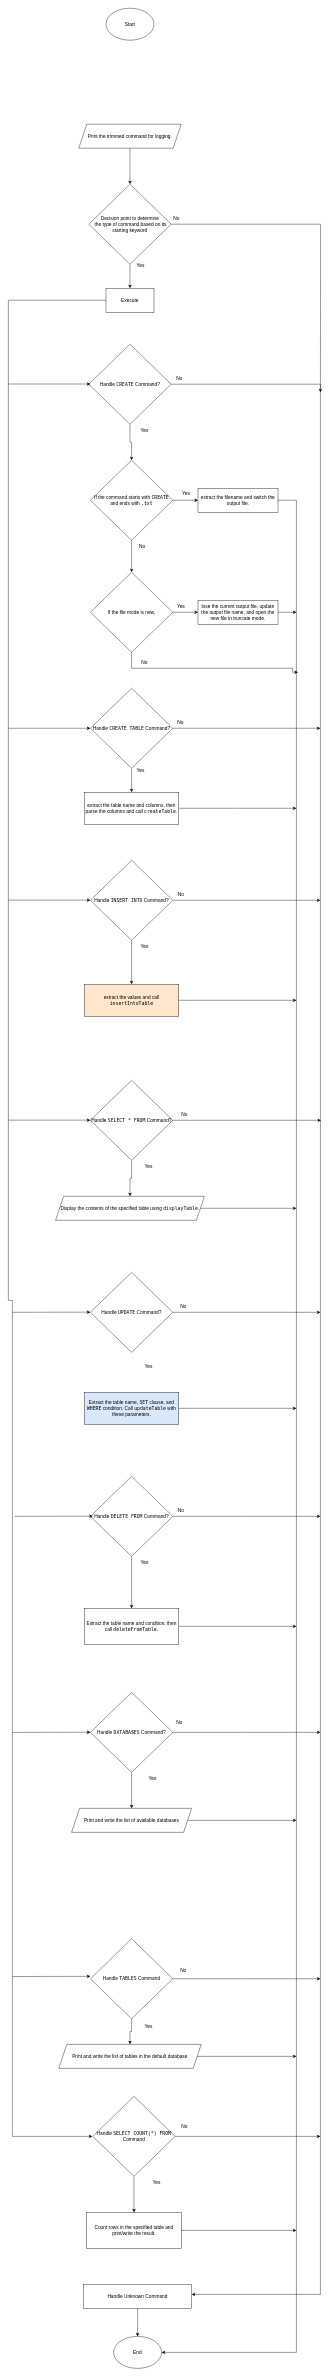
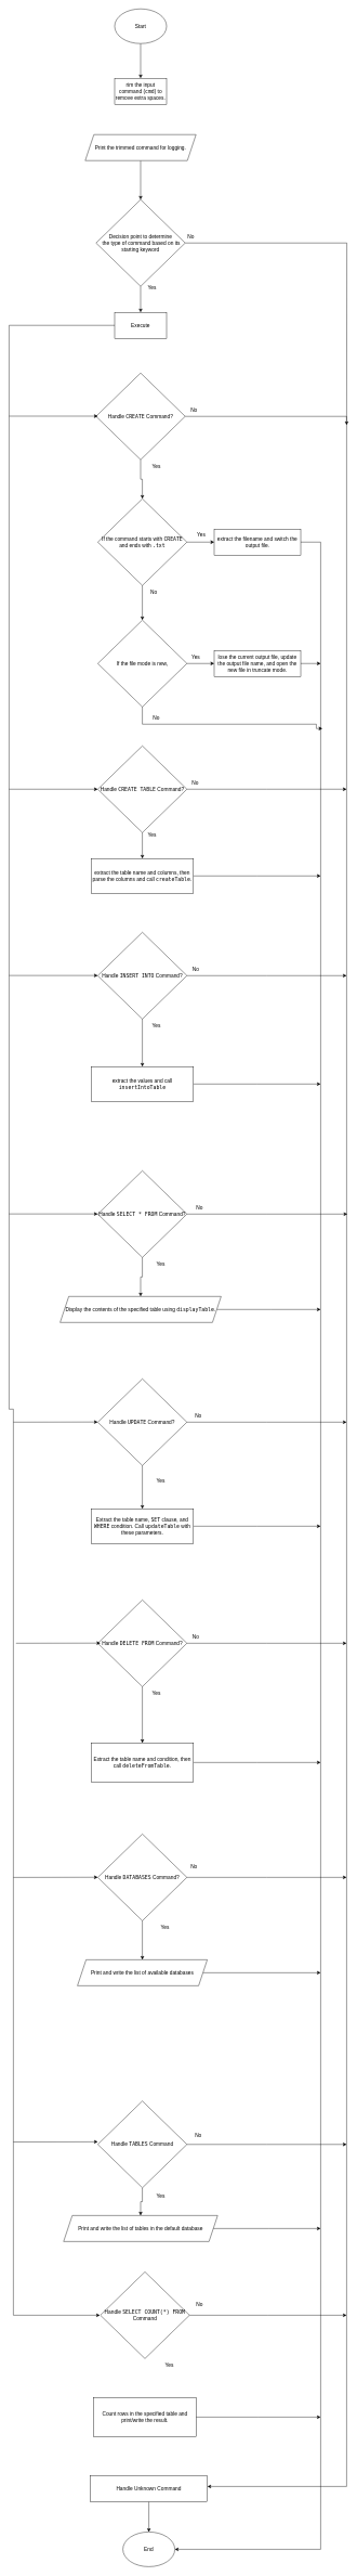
  <mxCell id="0" />
  <mxCell id="1" parent="0" />
+ <mxCell id="2" value="" style="edgeStyle=orthogonalEdgeStyle;rounded=0;orthogonalLoop=1;jettySize=auto;html=1;" edge="1" parent="1" source="3" target="4"><mxGeometry relative="1" as="geometry" /></mxCell>
  <mxCell id="3" value="Start" style="ellipse;whiteSpace=wrap;html=1;" vertex="1" parent="1"><mxGeometry x="264" y="20" width="120" height="80" as="geometry" /></mxCell>
+ <mxCell id="4" value="rim the input command (&lt;code&gt;cmd&lt;/code&gt;) to remove extra spaces." style="rounded=0;whiteSpace=wrap;html=1;" vertex="1" parent="1"><mxGeometry x="264" y="180" width="120" height="60" as="geometry" /></mxCell>
  <mxCell id="5" value="" style="edgeStyle=orthogonalEdgeStyle;rounded=0;orthogonalLoop=1;jettySize=auto;html=1;" edge="1" parent="1" source="6" target="9"><mxGeometry relative="1" as="geometry" /></mxCell>
  <mxCell id="6" value="Print the trimmed command for logging." style="shape=parallelogram;perimeter=parallelogramPerimeter;whiteSpace=wrap;html=1;fixedSize=1;" vertex="1" parent="1"><mxGeometry x="196" y="310" width="256" height="60" as="geometry" /></mxCell>
  <mxCell id="7" value="" style="edgeStyle=orthogonalEdgeStyle;rounded=0;orthogonalLoop=1;jettySize=auto;html=1;" edge="1" parent="1" source="9" target="11"><mxGeometry relative="1" as="geometry" /></mxCell>
  <mxCell id="8" style="edgeStyle=orthogonalEdgeStyle;rounded=0;orthogonalLoop=1;jettySize=auto;html=1;" edge="1" parent="1" source="9"><mxGeometry relative="1" as="geometry"><mxPoint x="800" y="980" as="targetPoint" /></mxGeometry></mxCell>
  <mxCell id="9" value="Decision point to determine&lt;div&gt;&amp;nbsp;the type of command based on its starting keyword&lt;/div&gt;" style="rhombus;whiteSpace=wrap;html=1;" vertex="1" parent="1"><mxGeometry x="221" y="460" width="206" height="200" as="geometry" /></mxCell>
  <mxCell id="10" value="" style="edgeStyle=orthogonalEdgeStyle;rounded=0;orthogonalLoop=1;jettySize=auto;html=1;exitX=0;exitY=0.5;exitDx=0;exitDy=0;" edge="1" parent="1" source="11"><mxGeometry relative="1" as="geometry"><mxPoint x="286.003" y="790" as="sourcePoint" /><mxPoint x="230" y="5340" as="targetPoint" /><Array as="points"><mxPoint x="20" y="750" /><mxPoint x="20" y="3250" /><mxPoint x="30" y="3250" /><mxPoint x="30" y="5340" /></Array></mxGeometry></mxCell>
  <mxCell id="11" value="Execute" style="rounded=0;whiteSpace=wrap;html=1;" vertex="1" parent="1"><mxGeometry x="264" y="720" width="120" height="60" as="geometry" /></mxCell>
  <mxCell id="12" value="" style="edgeStyle=orthogonalEdgeStyle;rounded=0;orthogonalLoop=1;jettySize=auto;html=1;" edge="1" parent="1" source="14" target="51"><mxGeometry relative="1" as="geometry" /></mxCell>
  <mxCell id="13" style="edgeStyle=orthogonalEdgeStyle;rounded=0;orthogonalLoop=1;jettySize=auto;html=1;exitX=1;exitY=0.5;exitDx=0;exitDy=0;entryX=1.001;entryY=0.417;entryDx=0;entryDy=0;entryPerimeter=0;" edge="1" parent="1" source="14" target="69"><mxGeometry relative="1" as="geometry"><Array as="points"><mxPoint x="800" y="960" /><mxPoint x="800" y="5735" /></Array></mxGeometry></mxCell>
  <mxCell id="14" value="Handle &lt;code&gt;CREATE&lt;/code&gt; Command?" style="rhombus;whiteSpace=wrap;html=1;" vertex="1" parent="1"><mxGeometry x="221" y="860" width="206" height="200" as="geometry" /></mxCell>
  <mxCell id="15" value="" style="edgeStyle=orthogonalEdgeStyle;rounded=0;orthogonalLoop=1;jettySize=auto;html=1;" edge="1" parent="1" source="17" target="19"><mxGeometry relative="1" as="geometry" /></mxCell>
  <mxCell id="16" style="edgeStyle=orthogonalEdgeStyle;rounded=0;orthogonalLoop=1;jettySize=auto;html=1;" edge="1" parent="1" source="17"><mxGeometry relative="1" as="geometry"><mxPoint x="800" y="1820" as="targetPoint" /></mxGeometry></mxCell>
  <mxCell id="17" value="Handle &lt;code&gt;CREATE TABLE&lt;/code&gt; Command?" style="rhombus;whiteSpace=wrap;html=1;" vertex="1" parent="1"><mxGeometry x="225" y="1720" width="206" height="200" as="geometry" /></mxCell>
  <mxCell id="18" style="edgeStyle=orthogonalEdgeStyle;rounded=0;orthogonalLoop=1;jettySize=auto;html=1;" edge="1" parent="1" source="19"><mxGeometry relative="1" as="geometry"><mxPoint x="740" y="2020" as="targetPoint" /></mxGeometry></mxCell>
  <mxCell id="19" value="extract the table name and columns, then parse the columns and call &lt;code&gt;createTable&lt;/code&gt;." style="rounded=0;whiteSpace=wrap;html=1;" vertex="1" parent="1"><mxGeometry x="210" y="1980" width="236" height="80" as="geometry" /></mxCell>
  <mxCell id="20" value="" style="edgeStyle=orthogonalEdgeStyle;rounded=0;orthogonalLoop=1;jettySize=auto;html=1;" edge="1" parent="1" source="22" target="24"><mxGeometry relative="1" as="geometry" /></mxCell>
  <mxCell id="21" style="edgeStyle=orthogonalEdgeStyle;rounded=0;orthogonalLoop=1;jettySize=auto;html=1;" edge="1" parent="1" source="22"><mxGeometry relative="1" as="geometry"><mxPoint x="800" y="2250" as="targetPoint" /></mxGeometry></mxCell>
  <mxCell id="22" value="Handle &lt;code&gt;INSERT INTO&lt;/code&gt; Command?" style="rhombus;whiteSpace=wrap;html=1;" vertex="1" parent="1"><mxGeometry x="225" y="2150" width="206" height="200" as="geometry" /></mxCell>
  <mxCell id="23" style="edgeStyle=orthogonalEdgeStyle;rounded=0;orthogonalLoop=1;jettySize=auto;html=1;" edge="1" parent="1" source="24"><mxGeometry relative="1" as="geometry"><mxPoint x="740" y="2500" as="targetPoint" /></mxGeometry></mxCell>
- <mxCell id="24" value="extract the values and call &lt;code&gt;insertIntoTable&lt;/code&gt;" style="rounded=0;whiteSpace=wrap;html=1;fillColor=#ffe6cc;" vertex="1" parent="1"><mxGeometry x="210" y="2460" width="236" height="80" as="geometry" /></mxCell>
+ <mxCell id="24" value="extract the values and call &lt;code&gt;insertIntoTable&lt;/code&gt;" style="rounded=0;whiteSpace=wrap;html=1;" vertex="1" parent="1"><mxGeometry x="210" y="2460" width="236" height="80" as="geometry" /></mxCell>
  <mxCell id="25" value="" style="edgeStyle=orthogonalEdgeStyle;rounded=0;orthogonalLoop=1;jettySize=auto;html=1;" edge="1" parent="1" source="27" target="65"><mxGeometry relative="1" as="geometry" /></mxCell>
  <mxCell id="26" style="edgeStyle=orthogonalEdgeStyle;rounded=0;orthogonalLoop=1;jettySize=auto;html=1;" edge="1" parent="1" source="27"><mxGeometry relative="1" as="geometry"><mxPoint x="801.667" y="2800" as="targetPoint" /></mxGeometry></mxCell>
  <mxCell id="27" value="&lt;div&gt;Handle &lt;code&gt;SELECT * FROM&lt;/code&gt; Command?&lt;/div&gt;" style="rhombus;whiteSpace=wrap;html=1;" vertex="1" parent="1"><mxGeometry x="225" y="2700" width="206" height="200" as="geometry" /></mxCell>
+ <mxCell id="28" value="" style="edgeStyle=orthogonalEdgeStyle;rounded=0;orthogonalLoop=1;jettySize=auto;html=1;" edge="1" parent="1" source="30" target="32"><mxGeometry relative="1" as="geometry" /></mxCell>
  <mxCell id="29" style="edgeStyle=orthogonalEdgeStyle;rounded=0;orthogonalLoop=1;jettySize=auto;html=1;" edge="1" parent="1" source="30"><mxGeometry relative="1" as="geometry"><mxPoint x="800" y="3280" as="targetPoint" /></mxGeometry></mxCell>
  <mxCell id="30" value="Handle &lt;code&gt;UPDATE&lt;/code&gt; Command?" style="rhombus;whiteSpace=wrap;html=1;" vertex="1" parent="1"><mxGeometry x="225" y="3180" width="206" height="200" as="geometry" /></mxCell>
  <mxCell id="31" style="edgeStyle=orthogonalEdgeStyle;rounded=0;orthogonalLoop=1;jettySize=auto;html=1;" edge="1" parent="1" source="32"><mxGeometry relative="1" as="geometry"><mxPoint x="740" y="3520" as="targetPoint" /></mxGeometry></mxCell>
- <mxCell id="32" value="Extract the table name, &lt;code&gt;SET&lt;/code&gt; clause, and &lt;code&gt;WHERE&lt;/code&gt; condition. Call &lt;code&gt;updateTable&lt;/code&gt; with these parameters." style="rounded=0;whiteSpace=wrap;html=1;fillColor=#dae8fc;" vertex="1" parent="1"><mxGeometry x="210" y="3480" width="236" height="80" as="geometry" /></mxCell>
+ <mxCell id="32" value="Extract the table name, &lt;code&gt;SET&lt;/code&gt; clause, and &lt;code&gt;WHERE&lt;/code&gt; condition. Call &lt;code&gt;updateTable&lt;/code&gt; with these parameters." style="rounded=0;whiteSpace=wrap;html=1;" vertex="1" parent="1"><mxGeometry x="210" y="3480" width="236" height="80" as="geometry" /></mxCell>
  <mxCell id="33" style="edgeStyle=orthogonalEdgeStyle;rounded=0;orthogonalLoop=1;jettySize=auto;html=1;entryX=0.5;entryY=0;entryDx=0;entryDy=0;" edge="1" parent="1" source="35" target="37"><mxGeometry relative="1" as="geometry" /></mxCell>
  <mxCell id="34" style="edgeStyle=orthogonalEdgeStyle;rounded=0;orthogonalLoop=1;jettySize=auto;html=1;" edge="1" parent="1" source="35"><mxGeometry relative="1" as="geometry"><mxPoint x="800" y="3790" as="targetPoint" /></mxGeometry></mxCell>
  <mxCell id="35" value="Handle &lt;code&gt;DELETE FROM&lt;/code&gt; Command?" style="rhombus;whiteSpace=wrap;html=1;" vertex="1" parent="1"><mxGeometry x="225" y="3690" width="206" height="200" as="geometry" /></mxCell>
  <mxCell id="36" style="edgeStyle=orthogonalEdgeStyle;rounded=0;orthogonalLoop=1;jettySize=auto;html=1;" edge="1" parent="1" source="37"><mxGeometry relative="1" as="geometry"><mxPoint x="740" y="4065" as="targetPoint" /></mxGeometry></mxCell>
  <mxCell id="37" value="Extract the table name and condition, then call &lt;code&gt;deleteFromTable&lt;/code&gt;." style="rounded=0;whiteSpace=wrap;html=1;" vertex="1" parent="1"><mxGeometry x="210" y="4020" width="236" height="90" as="geometry" /></mxCell>
  <mxCell id="38" value="" style="edgeStyle=orthogonalEdgeStyle;rounded=0;orthogonalLoop=1;jettySize=auto;html=1;" edge="1" parent="1" source="40" target="63"><mxGeometry relative="1" as="geometry" /></mxCell>
  <mxCell id="39" style="edgeStyle=orthogonalEdgeStyle;rounded=0;orthogonalLoop=1;jettySize=auto;html=1;" edge="1" parent="1" source="40"><mxGeometry relative="1" as="geometry"><mxPoint x="800" y="4330" as="targetPoint" /></mxGeometry></mxCell>
  <mxCell id="40" value="Handle &lt;code&gt;DATABASES&lt;/code&gt; Command?" style="rhombus;whiteSpace=wrap;html=1;" vertex="1" parent="1"><mxGeometry x="225" y="4230" width="206" height="200" as="geometry" /></mxCell>
  <mxCell id="41" value="" style="edgeStyle=orthogonalEdgeStyle;rounded=0;orthogonalLoop=1;jettySize=auto;html=1;" edge="1" parent="1" source="43" target="67"><mxGeometry relative="1" as="geometry" /></mxCell>
  <mxCell id="42" style="edgeStyle=orthogonalEdgeStyle;rounded=0;orthogonalLoop=1;jettySize=auto;html=1;" edge="1" parent="1" source="43"><mxGeometry relative="1" as="geometry"><mxPoint x="800" y="4946" as="targetPoint" /></mxGeometry></mxCell>
  <mxCell id="43" value="Handle &lt;code&gt;TABLES&lt;/code&gt; Command" style="rhombus;whiteSpace=wrap;html=1;" vertex="1" parent="1"><mxGeometry x="225" y="4846" width="206" height="200" as="geometry" /></mxCell>
- <mxCell id="44" value="" style="edgeStyle=orthogonalEdgeStyle;rounded=0;orthogonalLoop=1;jettySize=auto;html=1;" edge="1" parent="1" source="46" target="48"><mxGeometry relative="1" as="geometry" /></mxCell>
  <mxCell id="45" style="edgeStyle=orthogonalEdgeStyle;rounded=0;orthogonalLoop=1;jettySize=auto;html=1;" edge="1" parent="1" source="46"><mxGeometry relative="1" as="geometry"><mxPoint x="800" y="5340" as="targetPoint" /></mxGeometry></mxCell>
  <mxCell id="46" value="Handle &lt;code&gt;SELECT COUNT(*) FROM&lt;/code&gt; Command" style="rhombus;whiteSpace=wrap;html=1;" vertex="1" parent="1"><mxGeometry x="231" y="5240" width="206" height="200" as="geometry" /></mxCell>
  <mxCell id="47" style="edgeStyle=orthogonalEdgeStyle;rounded=0;orthogonalLoop=1;jettySize=auto;html=1;" edge="1" parent="1" source="48"><mxGeometry relative="1" as="geometry"><mxPoint x="740" y="5575" as="targetPoint" /></mxGeometry></mxCell>
  <mxCell id="48" value="Count rows in the specified table and print/write the result." style="rounded=0;whiteSpace=wrap;html=1;" vertex="1" parent="1"><mxGeometry x="216" y="5530" width="236" height="90" as="geometry" /></mxCell>
  <mxCell id="49" value="" style="edgeStyle=orthogonalEdgeStyle;rounded=0;orthogonalLoop=1;jettySize=auto;html=1;" edge="1" parent="1" source="51" target="53"><mxGeometry relative="1" as="geometry" /></mxCell>
  <mxCell id="50" value="" style="edgeStyle=orthogonalEdgeStyle;rounded=0;orthogonalLoop=1;jettySize=auto;html=1;" edge="1" parent="1" source="51" target="56"><mxGeometry relative="1" as="geometry" /></mxCell>
  <mxCell id="51" value="If the command starts with &lt;code&gt;CREATE&lt;/code&gt; and ends with &lt;code&gt;.txt&lt;/code&gt;" style="rhombus;whiteSpace=wrap;html=1;" vertex="1" parent="1"><mxGeometry x="225" y="1150" width="206" height="200" as="geometry" /></mxCell>
  <mxCell id="52" style="edgeStyle=orthogonalEdgeStyle;rounded=0;orthogonalLoop=1;jettySize=auto;html=1;entryX=1;entryY=0.5;entryDx=0;entryDy=0;" edge="1" parent="1" source="53" target="78"><mxGeometry relative="1" as="geometry"><Array as="points"><mxPoint x="740" y="1250" /><mxPoint x="740" y="5880" /></Array></mxGeometry></mxCell>
  <mxCell id="53" value="extract the filename and switch the output file." style="rounded=0;whiteSpace=wrap;html=1;" vertex="1" parent="1"><mxGeometry x="494" y="1220" width="200" height="60" as="geometry" /></mxCell>
  <mxCell id="54" value="" style="edgeStyle=orthogonalEdgeStyle;rounded=0;orthogonalLoop=1;jettySize=auto;html=1;" edge="1" parent="1" source="56" target="58"><mxGeometry relative="1" as="geometry" /></mxCell>
  <mxCell id="55" style="edgeStyle=orthogonalEdgeStyle;rounded=0;orthogonalLoop=1;jettySize=auto;html=1;" edge="1" parent="1" source="56"><mxGeometry relative="1" as="geometry"><mxPoint x="744" y="1680" as="targetPoint" /><Array as="points"><mxPoint x="328" y="1670" /><mxPoint x="730" y="1670" /><mxPoint x="730" y="1680" /></Array></mxGeometry></mxCell>
  <mxCell id="56" value="If the file mode is new," style="rhombus;whiteSpace=wrap;html=1;" vertex="1" parent="1"><mxGeometry x="225" y="1430" width="206" height="200" as="geometry" /></mxCell>
  <mxCell id="57" style="edgeStyle=orthogonalEdgeStyle;rounded=0;orthogonalLoop=1;jettySize=auto;html=1;" edge="1" parent="1" source="58"><mxGeometry relative="1" as="geometry"><mxPoint x="740" y="1530" as="targetPoint" /></mxGeometry></mxCell>
  <mxCell id="58" value="lose the current output file, update the output file name, and open the new file in truncate mode." style="rounded=0;whiteSpace=wrap;html=1;" vertex="1" parent="1"><mxGeometry x="494" y="1500" width="200" height="60" as="geometry" /></mxCell>
  <mxCell id="59" value="Yes" style="text;html=1;align=center;verticalAlign=middle;resizable=0;points=[];autosize=1;strokeColor=none;fillColor=none;" vertex="1" parent="1"><mxGeometry x="444" y="1218" width="40" height="30" as="geometry" /></mxCell>
  <mxCell id="60" value="Yes" style="text;html=1;align=center;verticalAlign=middle;resizable=0;points=[];autosize=1;strokeColor=none;fillColor=none;" vertex="1" parent="1"><mxGeometry x="431" y="1500" width="40" height="30" as="geometry" /></mxCell>
  <mxCell id="61" value="No" style="text;html=1;align=center;verticalAlign=middle;resizable=0;points=[];autosize=1;strokeColor=none;fillColor=none;" vertex="1" parent="1"><mxGeometry x="334" y="1350" width="40" height="30" as="geometry" /></mxCell>
  <mxCell id="62" style="edgeStyle=orthogonalEdgeStyle;rounded=0;orthogonalLoop=1;jettySize=auto;html=1;" edge="1" parent="1" source="63"><mxGeometry relative="1" as="geometry"><mxPoint x="740" y="4550" as="targetPoint" /></mxGeometry></mxCell>
  <mxCell id="63" value="Print and write the list of available databases" style="shape=parallelogram;perimeter=parallelogramPerimeter;whiteSpace=wrap;html=1;fixedSize=1;" vertex="1" parent="1"><mxGeometry x="178" y="4520" width="300" height="60" as="geometry" /></mxCell>
  <mxCell id="64" style="edgeStyle=orthogonalEdgeStyle;rounded=0;orthogonalLoop=1;jettySize=auto;html=1;" edge="1" parent="1" source="65"><mxGeometry relative="1" as="geometry"><mxPoint x="740" y="3020" as="targetPoint" /></mxGeometry></mxCell>
  <mxCell id="65" value="Display the contents of the specified table using &lt;code&gt;displayTable&lt;/code&gt;." style="shape=parallelogram;perimeter=parallelogramPerimeter;whiteSpace=wrap;html=1;fixedSize=1;" vertex="1" parent="1"><mxGeometry x="138" y="2990" width="372" height="60" as="geometry" /></mxCell>
  <mxCell id="66" style="edgeStyle=orthogonalEdgeStyle;rounded=0;orthogonalLoop=1;jettySize=auto;html=1;" edge="1" parent="1" source="67"><mxGeometry relative="1" as="geometry"><mxPoint x="740" y="5140" as="targetPoint" /></mxGeometry></mxCell>
  <mxCell id="67" value="Print and write the list of tables in the default database" style="shape=parallelogram;perimeter=parallelogramPerimeter;whiteSpace=wrap;html=1;fixedSize=1;" vertex="1" parent="1"><mxGeometry x="146" y="5110" width="356" height="60" as="geometry" /></mxCell>
  <mxCell id="68" value="" style="edgeStyle=orthogonalEdgeStyle;rounded=0;orthogonalLoop=1;jettySize=auto;html=1;" edge="1" parent="1" source="69" target="78"><mxGeometry relative="1" as="geometry" /></mxCell>
  <mxCell id="69" value="Handle Unknown Command" style="rounded=0;whiteSpace=wrap;html=1;" vertex="1" parent="1"><mxGeometry x="208" y="5710" width="270" height="60" as="geometry" /></mxCell>
  <mxCell id="70" value="" style="endArrow=classic;html=1;rounded=0;entryX=0;entryY=0.5;entryDx=0;entryDy=0;" edge="1" parent="1" target="17"><mxGeometry width="50" height="50" relative="1" as="geometry"><mxPoint x="20" y="1820" as="sourcePoint" /><mxPoint x="240" y="1770" as="targetPoint" /></mxGeometry></mxCell>
  <mxCell id="71" value="" style="endArrow=classic;html=1;rounded=0;entryX=0;entryY=0.5;entryDx=0;entryDy=0;" edge="1" parent="1"><mxGeometry width="50" height="50" relative="1" as="geometry"><mxPoint x="20" y="2249.64" as="sourcePoint" /><mxPoint x="225" y="2249.64" as="targetPoint" /></mxGeometry></mxCell>
  <mxCell id="72" value="" style="endArrow=classic;html=1;rounded=0;entryX=0;entryY=0.5;entryDx=0;entryDy=0;" edge="1" parent="1"><mxGeometry width="50" height="50" relative="1" as="geometry"><mxPoint x="20" y="2799.64" as="sourcePoint" /><mxPoint x="225" y="2799.64" as="targetPoint" /></mxGeometry></mxCell>
  <mxCell id="73" value="" style="endArrow=classic;html=1;rounded=0;entryX=0;entryY=0.5;entryDx=0;entryDy=0;" edge="1" parent="1"><mxGeometry width="50" height="50" relative="1" as="geometry"><mxPoint x="30" y="3280" as="sourcePoint" /><mxPoint x="225" y="3279.64" as="targetPoint" /></mxGeometry></mxCell>
  <mxCell id="74" value="" style="endArrow=classic;html=1;rounded=0;entryX=0;entryY=0.5;entryDx=0;entryDy=0;" edge="1" parent="1"><mxGeometry width="50" height="50" relative="1" as="geometry"><mxPoint x="36" y="3790" as="sourcePoint" /><mxPoint x="231" y="3789.64" as="targetPoint" /></mxGeometry></mxCell>
  <mxCell id="75" value="" style="endArrow=classic;html=1;rounded=0;entryX=0;entryY=0.5;entryDx=0;entryDy=0;" edge="1" parent="1"><mxGeometry width="50" height="50" relative="1" as="geometry"><mxPoint x="30" y="4330.13" as="sourcePoint" /><mxPoint x="225" y="4329.77" as="targetPoint" /></mxGeometry></mxCell>
  <mxCell id="76" value="" style="endArrow=classic;html=1;rounded=0;entryX=0;entryY=0.5;entryDx=0;entryDy=0;" edge="1" parent="1"><mxGeometry width="50" height="50" relative="1" as="geometry"><mxPoint x="30" y="4940.36" as="sourcePoint" /><mxPoint x="225" y="4940" as="targetPoint" /></mxGeometry></mxCell>
  <mxCell id="77" value="" style="endArrow=classic;html=1;rounded=0;entryX=0;entryY=0.5;entryDx=0;entryDy=0;" edge="1" parent="1"><mxGeometry width="50" height="50" relative="1" as="geometry"><mxPoint x="20" y="959.44" as="sourcePoint" /><mxPoint x="225" y="959.44" as="targetPoint" /></mxGeometry></mxCell>
  <mxCell id="78" value="End" style="ellipse;whiteSpace=wrap;html=1;" vertex="1" parent="1"><mxGeometry x="283" y="5840" width="120" height="80" as="geometry" /></mxCell>
  <mxCell id="79" value="No" style="text;html=1;align=center;verticalAlign=middle;resizable=0;points=[];autosize=1;strokeColor=none;fillColor=none;" vertex="1" parent="1"><mxGeometry x="420" y="530" width="40" height="30" as="geometry" /></mxCell>
  <mxCell id="80" value="No" style="text;html=1;align=center;verticalAlign=middle;resizable=0;points=[];autosize=1;strokeColor=none;fillColor=none;" vertex="1" parent="1"><mxGeometry x="427" y="930" width="40" height="30" as="geometry" /></mxCell>
  <mxCell id="81" value="No" style="text;html=1;align=center;verticalAlign=middle;resizable=0;points=[];autosize=1;strokeColor=none;fillColor=none;" vertex="1" parent="1"><mxGeometry x="430" y="1790" width="40" height="30" as="geometry" /></mxCell>
  <mxCell id="82" value="No" style="text;html=1;align=center;verticalAlign=middle;resizable=0;points=[];autosize=1;strokeColor=none;fillColor=none;" vertex="1" parent="1"><mxGeometry x="431" y="2220" width="40" height="30" as="geometry" /></mxCell>
  <mxCell id="83" value="No" style="text;html=1;align=center;verticalAlign=middle;resizable=0;points=[];autosize=1;strokeColor=none;fillColor=none;" vertex="1" parent="1"><mxGeometry x="440" y="2770" width="40" height="30" as="geometry" /></mxCell>
  <mxCell id="84" value="No" style="text;html=1;align=center;verticalAlign=middle;resizable=0;points=[];autosize=1;strokeColor=none;fillColor=none;" vertex="1" parent="1"><mxGeometry x="437" y="3250" width="40" height="30" as="geometry" /></mxCell>
  <mxCell id="85" value="No" style="text;html=1;align=center;verticalAlign=middle;resizable=0;points=[];autosize=1;strokeColor=none;fillColor=none;" vertex="1" parent="1"><mxGeometry x="431" y="3760" width="40" height="30" as="geometry" /></mxCell>
  <mxCell id="86" value="No" style="text;html=1;align=center;verticalAlign=middle;resizable=0;points=[];autosize=1;strokeColor=none;fillColor=none;" vertex="1" parent="1"><mxGeometry x="427" y="4290" width="40" height="30" as="geometry" /></mxCell>
  <mxCell id="87" value="No" style="text;html=1;align=center;verticalAlign=middle;resizable=0;points=[];autosize=1;strokeColor=none;fillColor=none;" vertex="1" parent="1"><mxGeometry x="437" y="4910" width="40" height="30" as="geometry" /></mxCell>
  <mxCell id="88" value="No" style="text;html=1;align=center;verticalAlign=middle;resizable=0;points=[];autosize=1;strokeColor=none;fillColor=none;" vertex="1" parent="1"><mxGeometry x="440" y="5300" width="40" height="30" as="geometry" /></mxCell>
  <mxCell id="89" value="Yes" style="text;html=1;align=center;verticalAlign=middle;resizable=0;points=[];autosize=1;strokeColor=none;fillColor=none;" vertex="1" parent="1"><mxGeometry x="330" y="648" width="40" height="30" as="geometry" /></mxCell>
  <mxCell id="90" value="Yes" style="text;html=1;align=center;verticalAlign=middle;resizable=0;points=[];autosize=1;strokeColor=none;fillColor=none;" vertex="1" parent="1"><mxGeometry x="340" y="1060" width="40" height="30" as="geometry" /></mxCell>
  <mxCell id="91" value="No" style="text;html=1;align=center;verticalAlign=middle;resizable=0;points=[];autosize=1;strokeColor=none;fillColor=none;" vertex="1" parent="1"><mxGeometry x="340" y="1640" width="40" height="30" as="geometry" /></mxCell>
  <mxCell id="92" value="Yes" style="text;html=1;align=center;verticalAlign=middle;resizable=0;points=[];autosize=1;strokeColor=none;fillColor=none;" vertex="1" parent="1"><mxGeometry x="330" y="1910" width="40" height="30" as="geometry" /></mxCell>
  <mxCell id="93" value="Yes" style="text;html=1;align=center;verticalAlign=middle;resizable=0;points=[];autosize=1;strokeColor=none;fillColor=none;" vertex="1" parent="1"><mxGeometry x="340" y="2350" width="40" height="30" as="geometry" /></mxCell>
  <mxCell id="94" value="Yes" style="text;html=1;align=center;verticalAlign=middle;resizable=0;points=[];autosize=1;strokeColor=none;fillColor=none;" vertex="1" parent="1"><mxGeometry x="350" y="2900" width="40" height="30" as="geometry" /></mxCell>
  <mxCell id="95" value="Yes" style="text;html=1;align=center;verticalAlign=middle;resizable=0;points=[];autosize=1;strokeColor=none;fillColor=none;" vertex="1" parent="1"><mxGeometry x="350" y="3400" width="40" height="30" as="geometry" /></mxCell>
  <mxCell id="96" value="Yes" style="text;html=1;align=center;verticalAlign=middle;resizable=0;points=[];autosize=1;strokeColor=none;fillColor=none;" vertex="1" parent="1"><mxGeometry x="340" y="3890" width="40" height="30" as="geometry" /></mxCell>
  <mxCell id="97" value="Yes" style="text;html=1;align=center;verticalAlign=middle;resizable=0;points=[];autosize=1;strokeColor=none;fillColor=none;" vertex="1" parent="1"><mxGeometry x="360" y="4430" width="40" height="30" as="geometry" /></mxCell>
  <mxCell id="98" value="Yes" style="text;html=1;align=center;verticalAlign=middle;resizable=0;points=[];autosize=1;strokeColor=none;fillColor=none;" vertex="1" parent="1"><mxGeometry x="350" y="5050" width="40" height="30" as="geometry" /></mxCell>
  <mxCell id="99" value="Yes" style="text;html=1;align=center;verticalAlign=middle;resizable=0;points=[];autosize=1;strokeColor=none;fillColor=none;" vertex="1" parent="1"><mxGeometry x="370" y="5440" width="40" height="30" as="geometry" /></mxCell>
